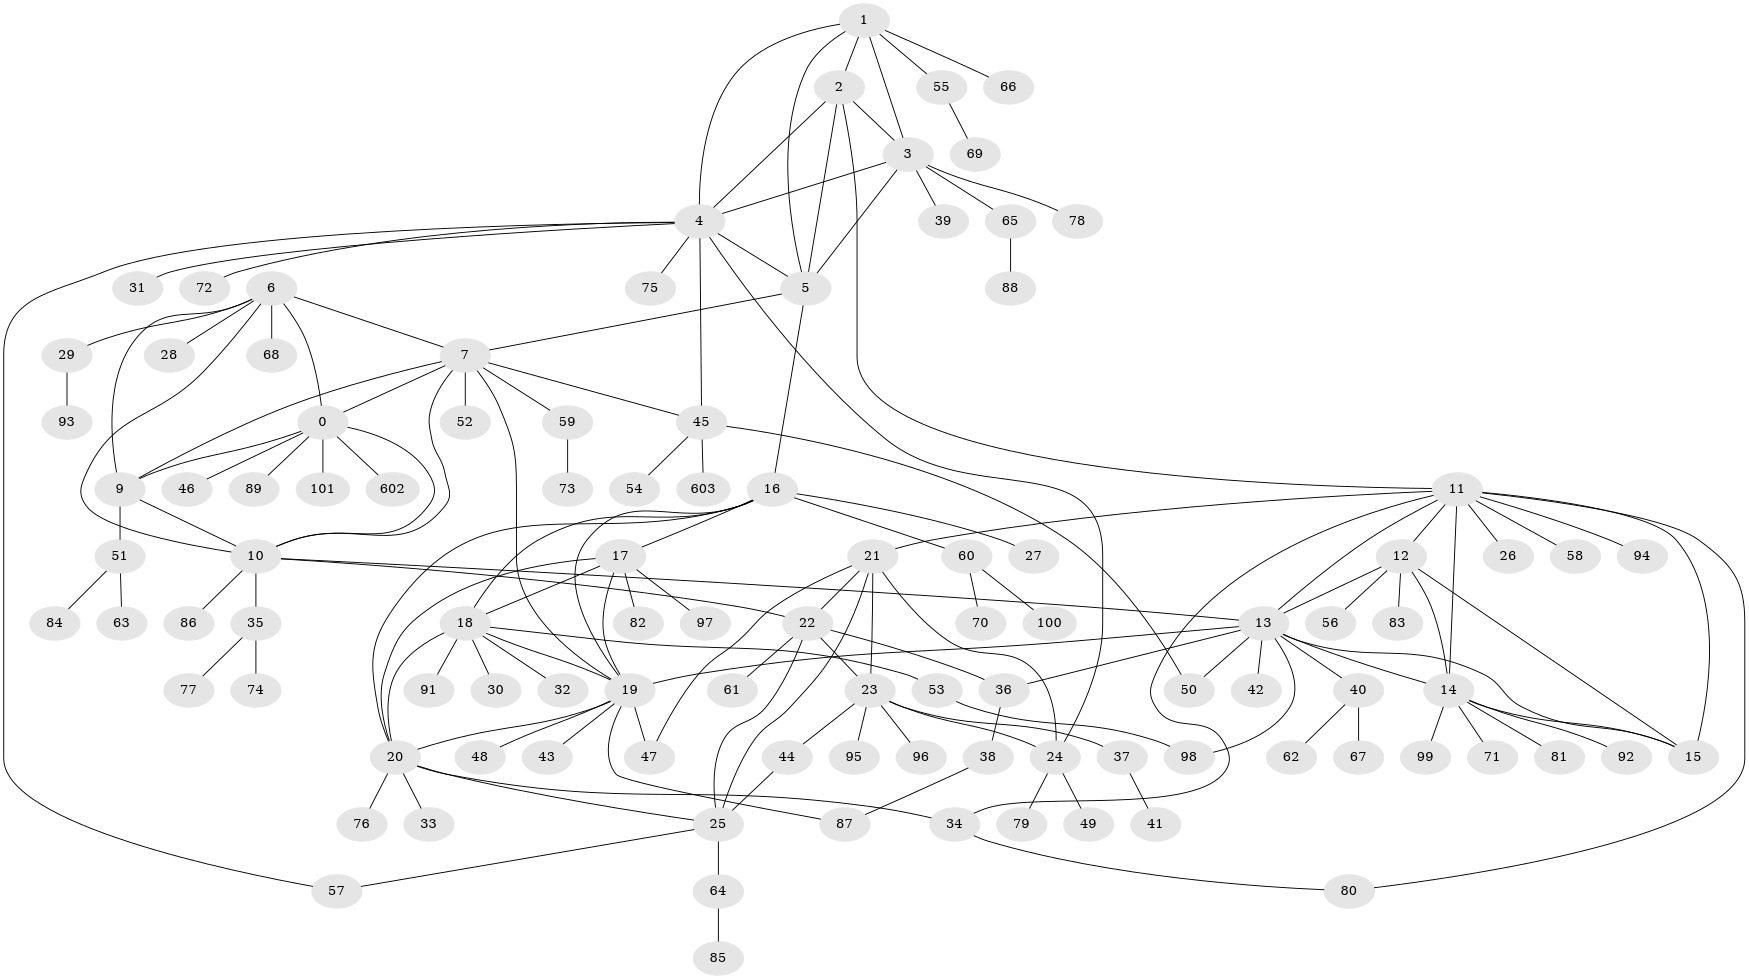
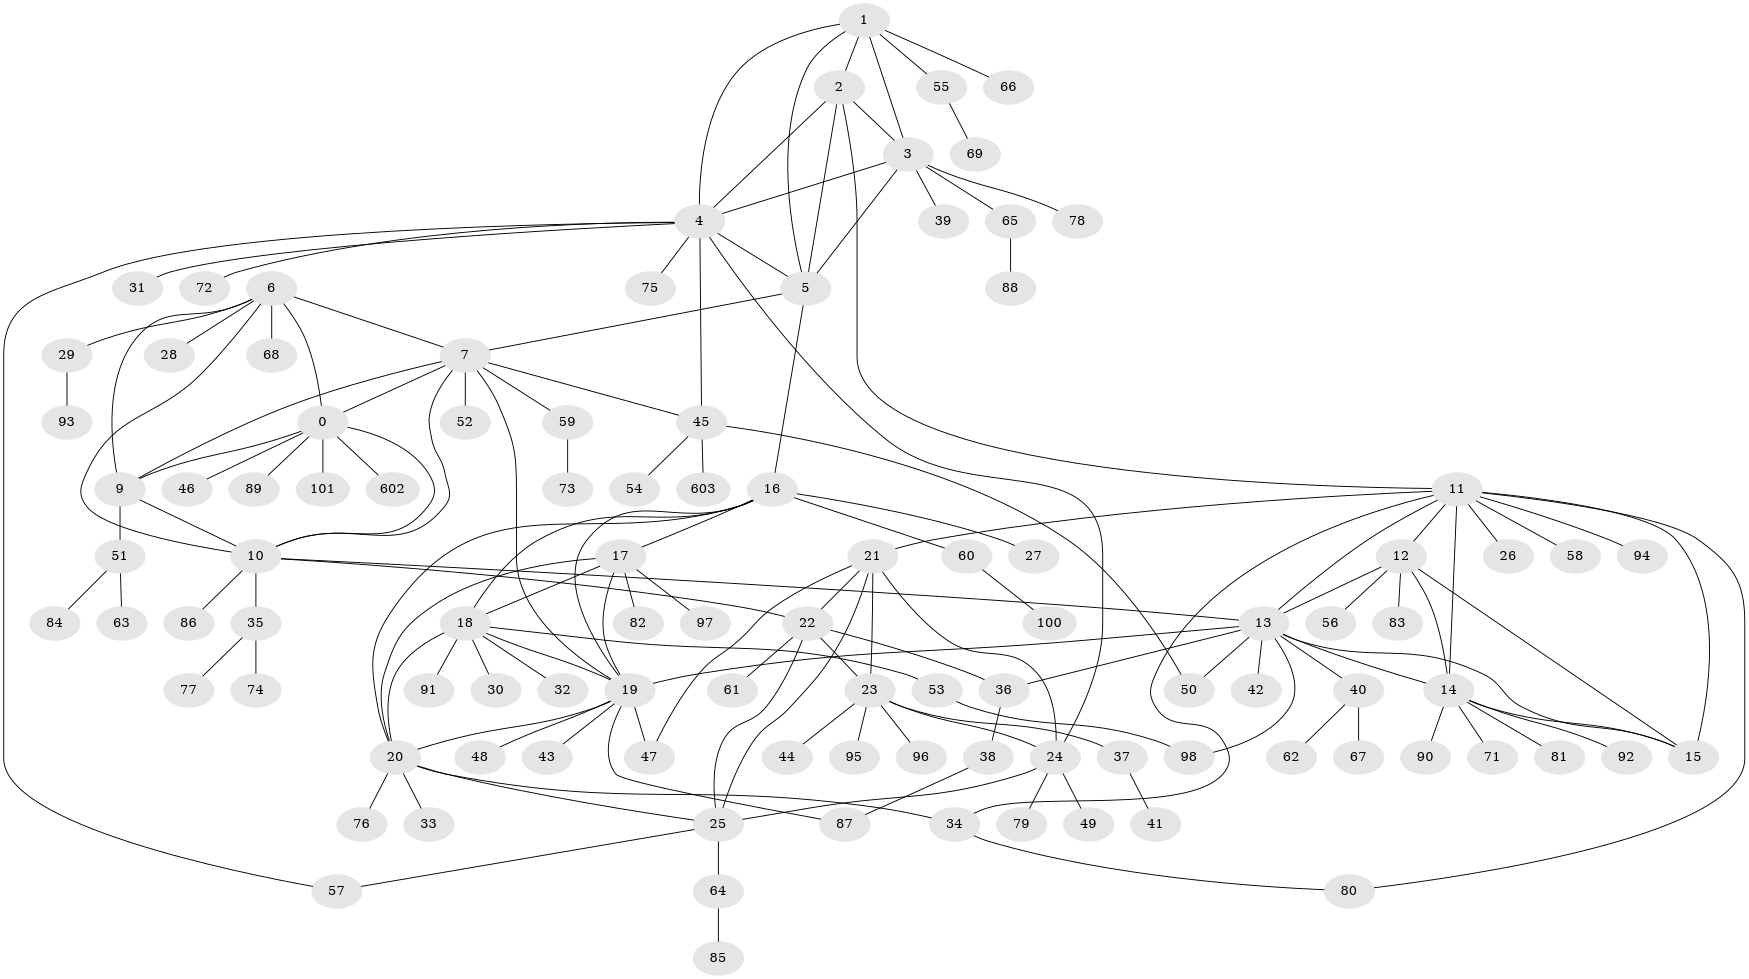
  graph {
    node [color=gray90 style=filled]
    1
    2
    3
    4
    5
    55
    66
    11
    39
    65
    78
    24
    31
    45
    57
    72
    75
    7
    16
    69
    13
    12
    14
    15
    21
    26
    34
    58
    80
    94
    88
    25
    49
    79
    50
    54
    n37 [label=603]
    n38 [label=0]
    9
    10
    19
    52
    59
    17
    18
    20
    27
    60
    6
    28
    29
    68
    46
    89
    101
    n56 [label=602]
    51
    22
    35
    86
    93
    43
    47
    48
    87
    73
    63
    84
    36
    40
    42
    98
    23
    61
    74
    77
    56
    83
    71
    81
    92
-   99
+   99 [label=90]
    38
    62
    67
    82
    97
    30
    32
    53
    91
    33
    76
-   70
    100
    64
    37
    44
    95
    96
    41
    85
    1 -- 2
    1 -- 3
    1 -- 4
    1 -- 5
    1 -- 55
    1 -- 66
    2 -- 3
    2 -- 4
    2 -- 5
    2 -- 11
    3 -- 4
    3 -- 5
    3 -- 39
    3 -- 65
    3 -- 78
    4 -- 5
    4 -- 24
    4 -- 31
    4 -- 45
    4 -- 57
    4 -- 72
    4 -- 75
    5 -- 7
    5 -- 16
    55 -- 69
    11 -- 13
    11 -- 12
    11 -- 14
    11 -- 15
    11 -- 21
    11 -- 26
    11 -- 34
    11 -- 58
    11 -- 80
    11 -- 94
    65 -- 88
-   44 -- 25
+   24 -- 25
    24 -- 49
    24 -- 79
    45 -- 50
    45 -- 54
    45 -- n37
    7 -- 45
    7 -- n38
    7 -- 9
    7 -- 10
    7 -- 19
    7 -- 52
    7 -- 59
    16 -- 19
    16 -- 17
    16 -- 18
    16 -- 20
    16 -- 27
    16 -- 60
    13 -- 14
    13 -- 15
    13 -- 50
    13 -- 19
    13 -- 36
    13 -- 40
    13 -- 42
    13 -- 98
    12 -- 13
    12 -- 14
    12 -- 15
    12 -- 56
    12 -- 83
    14 -- 15
    14 -- 71
    14 -- 81
    14 -- 92
    14 -- 99
    21 -- 24
    21 -- 25
    21 -- 22
    21 -- 47
    21 -- 23
    34 -- 80
    25 -- 57
    25 -- 64
    n38 -- 9
    n38 -- 10
    n38 -- 46
    n38 -- 89
    n38 -- 101
    n38 -- n56
    9 -- 10
    9 -- 51
    10 -- 13
    10 -- 22
    10 -- 35
    10 -- 86
    19 -- 20
    19 -- 43
    19 -- 47
    19 -- 48
    19 -- 87
    59 -- 73
    17 -- 19
    17 -- 18
    17 -- 20
    17 -- 82
    17 -- 97
    18 -- 19
    18 -- 20
    18 -- 30
    18 -- 32
    18 -- 53
    18 -- 91
    20 -- 34
    20 -- 25
    20 -- 33
    20 -- 76
-   60 -- 70
    60 -- 100
    6 -- 7
    6 -- n38
    6 -- 9
    6 -- 10
    6 -- 28
    6 -- 29
    6 -- 68
    29 -- 93
    51 -- 63
    51 -- 84
    22 -- 25
    22 -- 36
    22 -- 23
    22 -- 61
    35 -- 74
    35 -- 77
    36 -- 38
    40 -- 62
    40 -- 67
    23 -- 24
    23 -- 37
    23 -- 44
    23 -- 95
    23 -- 96
    38 -- 87
    53 -- 98
    64 -- 85
    37 -- 41
  }
